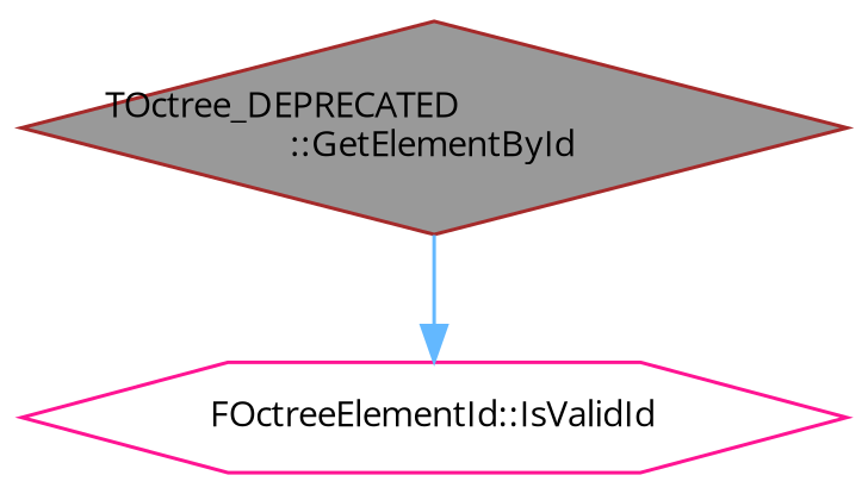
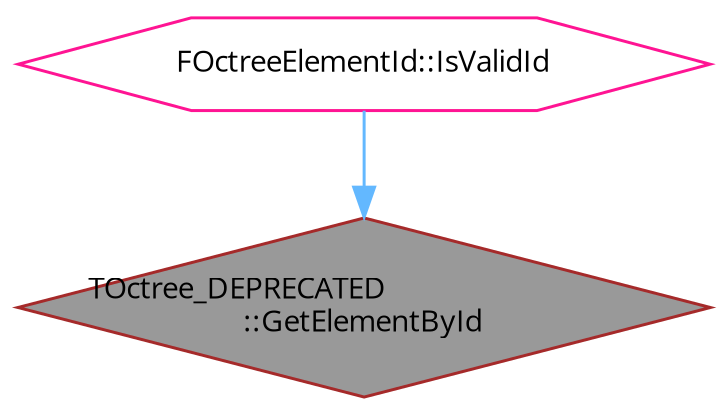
  digraph {
    rankdir=TB
    fontname="Open Sans"
    node [fontname="Open Sans" fontsize=10 style=filled]
    n1 [color=brown fillcolor=grey60 fontcolor=black height=0.2 label="TOctree_DEPRECATED\l::GetElementById" shape=diamond width=0.4]
    n2 [color=deeppink fillcolor=white height=0.2 label="FOctreeElementId::IsValidId" shape=hexagon width=0.4]
-   n1 -> n2 [color=steelblue1 fontname="Open Sans" fontsize=10 labelfontname=Helvetica labelfontsize=10 style=solid]
+   n2 -> n1 [color=steelblue1 fontname="Open Sans" fontsize=10 labelfontname=Helvetica labelfontsize=10 style=solid]
  }
